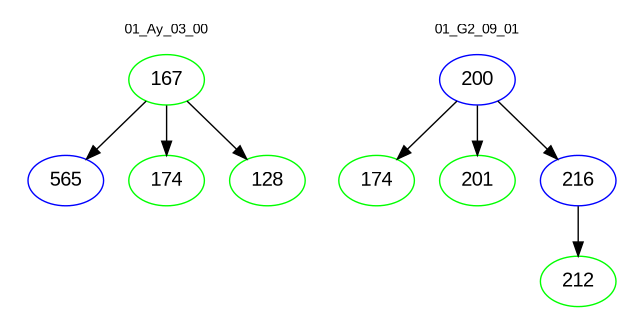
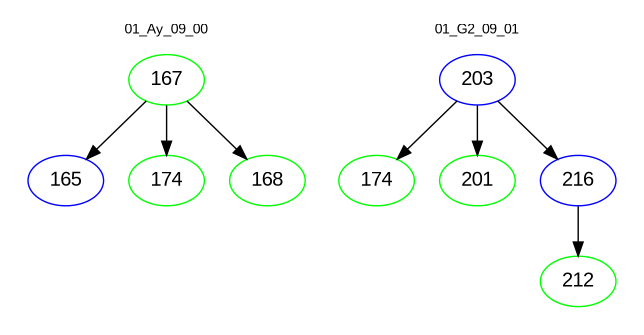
  digraph {
    fontname="Liberation Sans"
    node [color=green fontname="Liberation Sans"]
    edge [color=black fontname="Liberation Sans"]
    n1 [label=167]
-   n2 [color=blue label=565]
+   n2 [color=blue label=165]
    n3 [label=174]
-   n4 [label=128]
-   n5 [color=blue label=200]
+   n4 [label=168]
+   n5 [color=blue label=203]
    n6 [label=174]
    n7 [label=201]
    n8 [color=blue label=216]
    n9 [label=212]
    subgraph cluster_1 {
      color=white
      fontsize=10
-     label="01_Ay_03_00"
+     label="01_Ay_09_00"
      n1
      n2
      n3
      n4
    }
    subgraph cluster_2 {
      color=white
      fontsize=10
      label="01_G2_09_01"
      n5
      n6
      n7
      n8
      n9
    }
    n1 -> n2
    n1 -> n3
    n1 -> n4
    n5 -> n6
    n5 -> n7
    n5 -> n8
    n8 -> n9
  }
